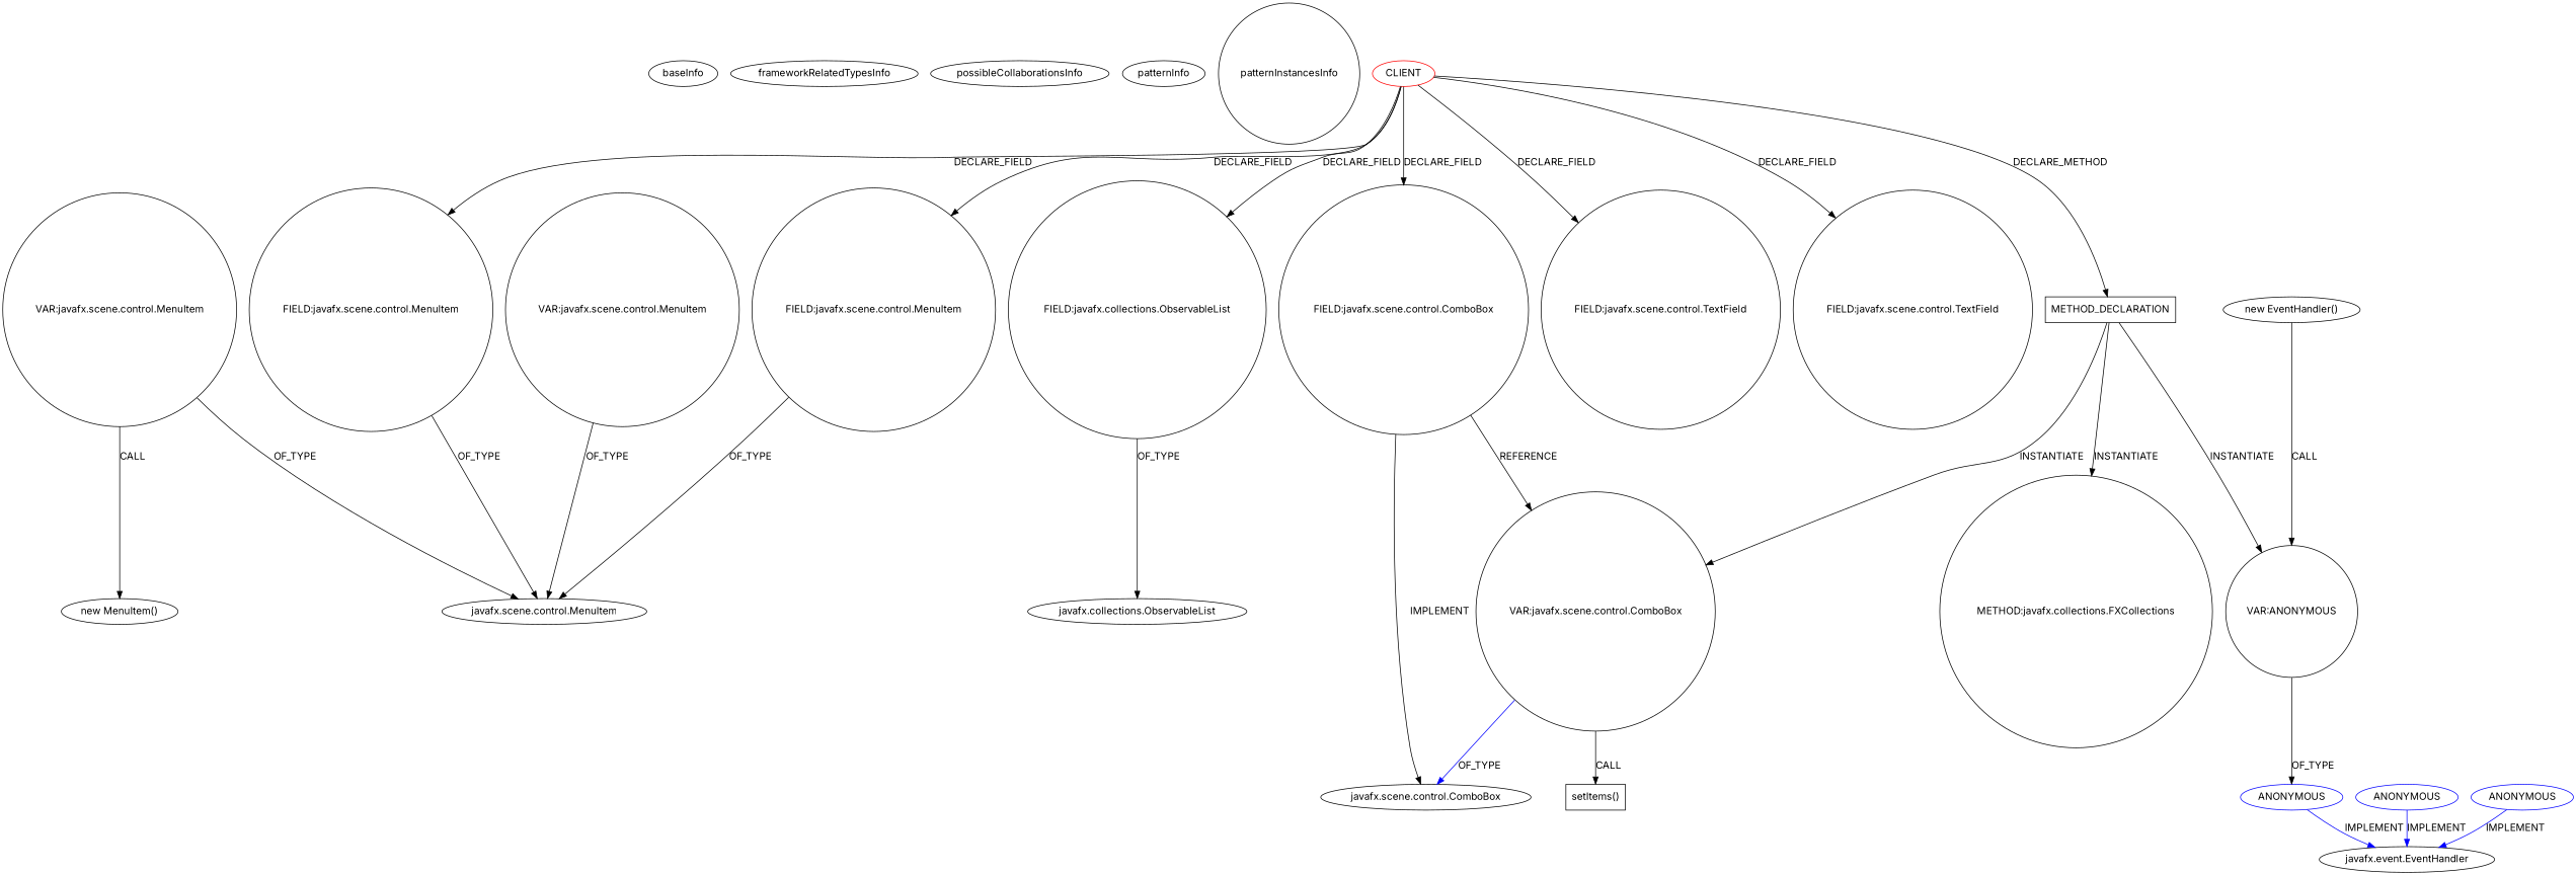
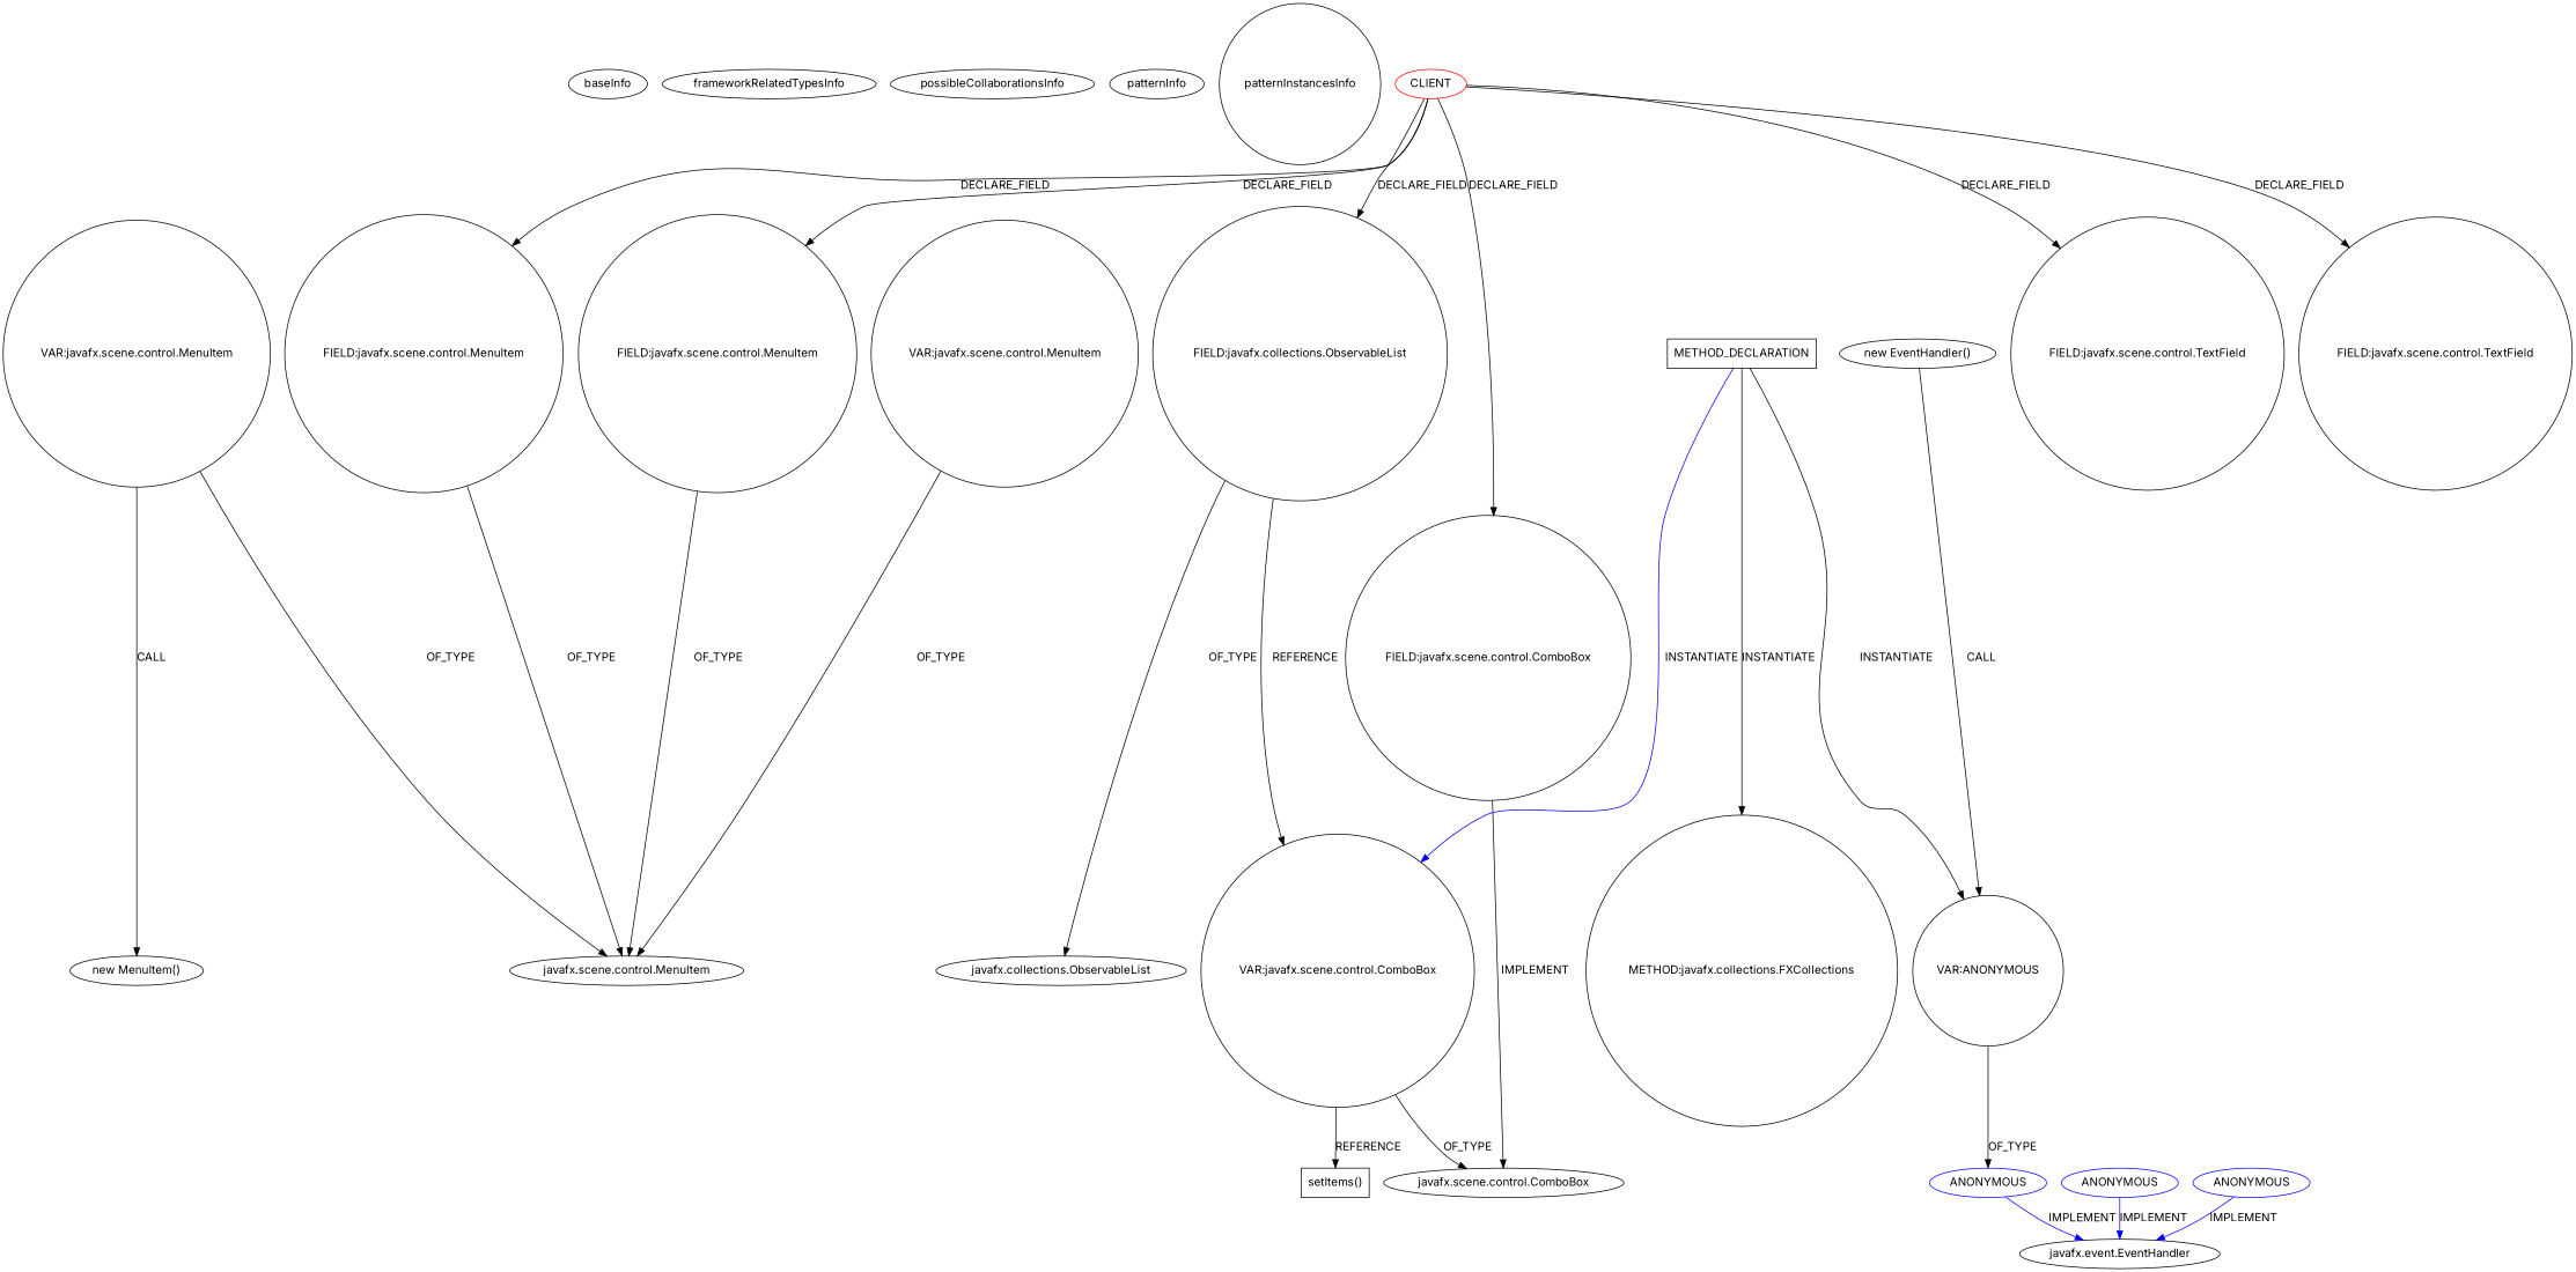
  digraph {
    fontname=Inter
    node [fontname=Inter isFrameworkType=false vertexType=FIELD_DECLARATION]
    edge [fontname=Inter]
    baseInfo [category=pattern graphId=1163 isAnonymous=false possibleRelation=false isFrameworkType="" vertexType=""]
    frameworkRelatedTypesInfo [isFrameworkType="" vertexType=""]
    possibleCollaborationsInfo [isFrameworkType="" vertexType=""]
    patternInfo [frequency=2.0 patternRootClient=0 isFrameworkType="" vertexType=""]
    patternInstancesInfo [0="hock323-eventManager~/hock323-eventManager/EventManager-master/src/eventManager/controller/pokerTournament/BlindsController.java~BlindsController~2976" 1="ProgrammerTony-Chemistry-Calculator~/ProgrammerTony-Chemistry-Calculator/Chemistry-Calculator-master/src/com/mdc/Calculator.java~Calculator~1099" shape=circle isFrameworkType="" vertexType=""]
    n6 [label="new MenuItem()" vertexType=CONSTRUCTOR_CALL]
    n7 [label="VAR:javafx.scene.control.MenuItem" shape=circle vertexType=VARIABLE_EXPRESION]
    n8 [label="javafx.scene.control.MenuItem" vertexType=FRAMEWORK_CLASS_TYPE]
    n9 [label="FIELD:javafx.scene.control.MenuItem" shape=circle]
    n10 [label="FIELD:javafx.scene.control.MenuItem" shape=circle]
    n11 [color=red label=CLIENT vertexType=ROOT_CLIENT_CLASS_DECLARATION]
    n12 [label="FIELD:javafx.collections.ObservableList" shape=circle]
    n13 [label="FIELD:javafx.scene.control.ComboBox" shape=circle]
    n14 [label=METHOD_DECLARATION shape=box vertexType=CLIENT_METHOD_DECLARATION]
    n15 [label="FIELD:javafx.scene.control.TextField" shape=circle]
    n16 [label="FIELD:javafx.scene.control.TextField" shape=circle]
    n17 [label="javafx.collections.ObservableList" vertexType=FRAMEWORK_INTERFACE_TYPE]
    n18 [label="VAR:javafx.scene.control.ComboBox" shape=circle vertexType=VARIABLE_EXPRESION]
    n19 [label="javafx.scene.control.ComboBox" vertexType=FRAMEWORK_CLASS_TYPE]
    n20 [label="METHOD:javafx.collections.FXCollections" shape=circle vertexType=VARIABLE_EXPRESION]
    n21 [label="VAR:ANONYMOUS" shape=circle vertexType=VARIABLE_EXPRESION]
    n22 [label="setItems()" shape=box vertexType=INSIDE_CALL]
    n23 [color=blue label=ANONYMOUS vertexType=REFERENCE_ANONYMOUS_DECLARATION]
    n24 [label="VAR:javafx.scene.control.MenuItem" shape=circle vertexType=VARIABLE_EXPRESION]
    n25 [label="javafx.event.EventHandler" vertexType=FRAMEWORK_INTERFACE_TYPE]
    n26 [label="new EventHandler()" vertexType=CONSTRUCTOR_CALL]
    n27 [color=blue label=ANONYMOUS vertexType=REFERENCE_ANONYMOUS_DECLARATION]
    n28 [color=blue label=ANONYMOUS vertexType=REFERENCE_ANONYMOUS_DECLARATION]
    n7 -> n6 [label=CALL]
    n7 -> n8 [label=OF_TYPE]
    n9 -> n8 [label=OF_TYPE]
    n10 -> n8 [label=OF_TYPE]
    n11 -> n9 [label=DECLARE_FIELD]
    n11 -> n10 [label=DECLARE_FIELD]
    n11 -> n12 [label=DECLARE_FIELD]
    n11 -> n13 [label=DECLARE_FIELD]
-   n11 -> n14 [label=DECLARE_METHOD]
    n11 -> n15 [label=DECLARE_FIELD]
    n11 -> n16 [label=DECLARE_FIELD]
    n12 -> n17 [label=OF_TYPE]
-   n13 -> n18 [label=REFERENCE]
+   n12 -> n18 [label=REFERENCE]
    n13 -> n19 [label=IMPLEMENT]
-   n14 -> n18 [label=INSTANTIATE]
+   n14 -> n18 [label=INSTANTIATE color=blue]
    n14 -> n20 [label=INSTANTIATE]
    n14 -> n21 [label=INSTANTIATE]
-   n18 -> n19 [label=OF_TYPE color=blue]
-   n18 -> n22 [label=CALL]
+   n18 -> n19 [label=OF_TYPE]
+   n18 -> n22 [label=REFERENCE]
    n21 -> n23 [label=OF_TYPE]
    n23 -> n25 [color=blue label=IMPLEMENT]
    n24 -> n8 [label=OF_TYPE]
    n26 -> n21 [label=CALL]
    n27 -> n25 [color=blue label=IMPLEMENT]
    n28 -> n25 [color=blue label=IMPLEMENT]
  }
